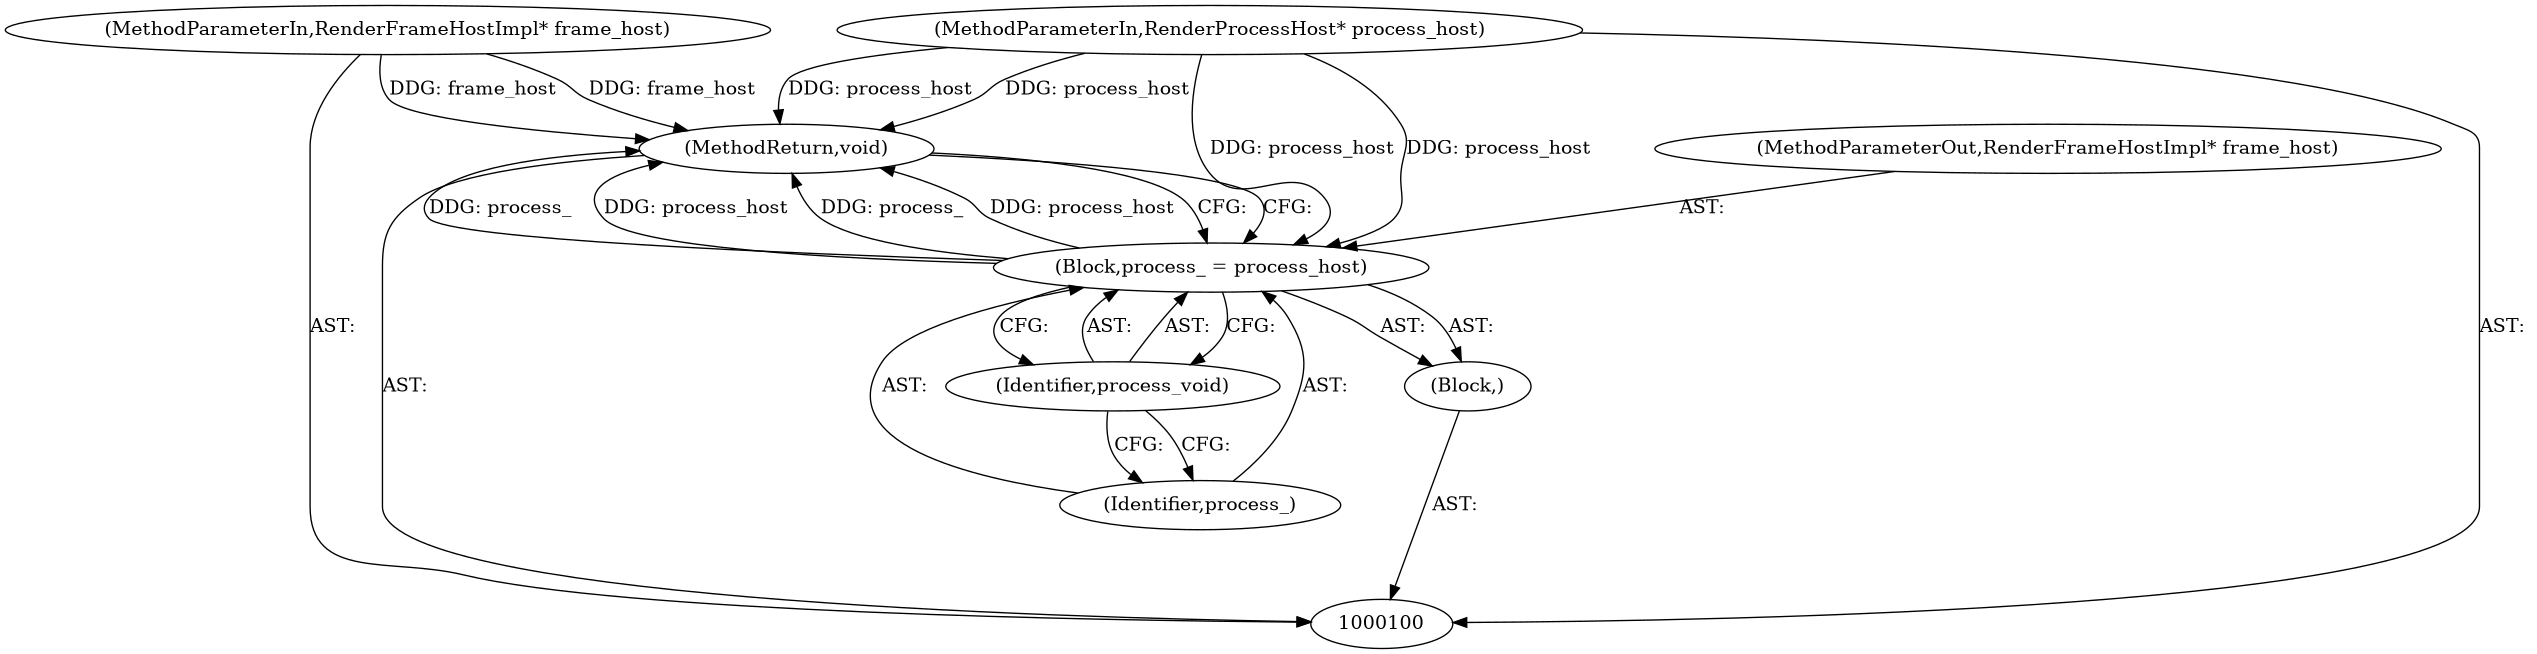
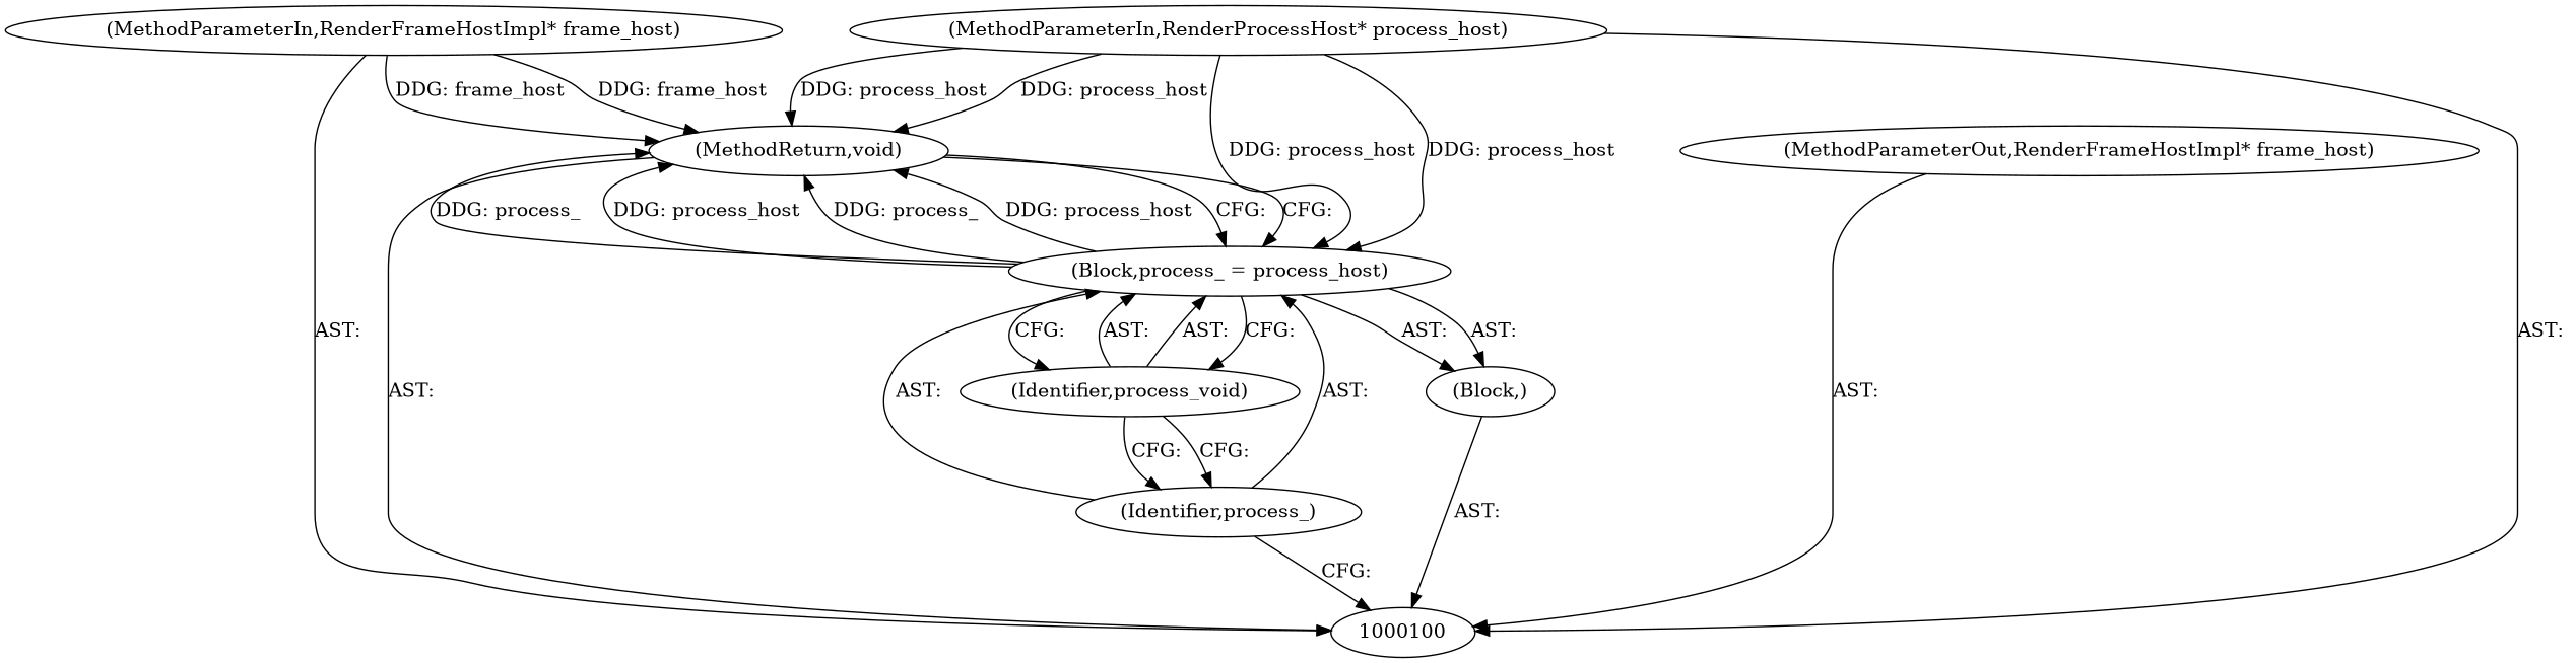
  digraph {
    n1 [label="(MethodReturn,void)"]
    n2 [label="(Block,process_ = process_host)"]
    1000100
    n4 [label="(Block,)"]
    n5 [label="(Identifier,process_void)"]
    n6 [label="(MethodParameterIn,RenderProcessHost* process_host)"]
    n7 [label="(MethodParameterIn,RenderFrameHostImpl* frame_host)"]
    n8 [label="(MethodParameterOut,RenderFrameHostImpl* frame_host)"]
    n9 [label="(Identifier,process_)"]
    n1 -> n2 [label="CFG: "]
    n1 -> n2 [label="CFG: "]
    n1 -> 1000100 [label="AST: "]
    n2 -> n1 [label="DDG: process_"]
    n2 -> n1 [label="DDG: process_host"]
    n2 -> n1 [label="DDG: process_"]
    n2 -> n1 [label="DDG: process_host"]
    n2 -> n4 [label="AST: "]
    n2 -> n4 [label="AST: "]
    n2 -> n5 [label="CFG: "]
    n2 -> n5 [label="CFG: "]
    n4 -> 1000100 [label="AST: "]
    n5 -> n2 [label="AST: "]
    n5 -> n2 [label="AST: "]
    n5 -> n9 [label="CFG: "]
    n5 -> n9 [label="CFG: "]
    n6 -> n1 [label="DDG: process_host"]
    n6 -> n1 [label="DDG: process_host"]
    n6 -> n2 [label="DDG: process_host"]
    n6 -> n2 [label="DDG: process_host"]
    n6 -> 1000100 [label="AST: "]
    n7 -> n1 [label="DDG: frame_host"]
    n7 -> n1 [label="DDG: frame_host"]
    n7 -> 1000100 [label="AST: "]
-   n8 -> n2 [label="AST: "]
+   n8 -> 1000100 [label="AST: "]
    n9 -> n2 [label="AST: "]
    n9 -> n2 [label="AST: "]
+   n9 -> 1000100 [label="CFG: "]
  }
